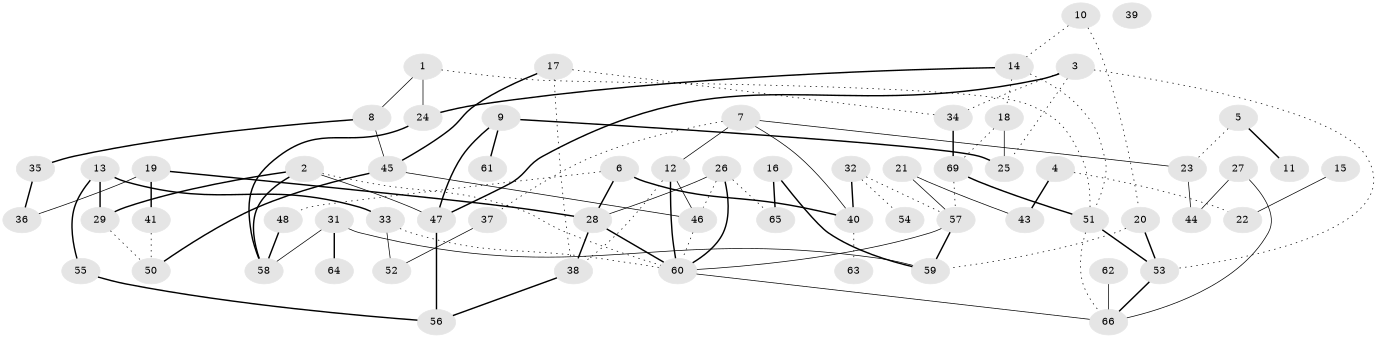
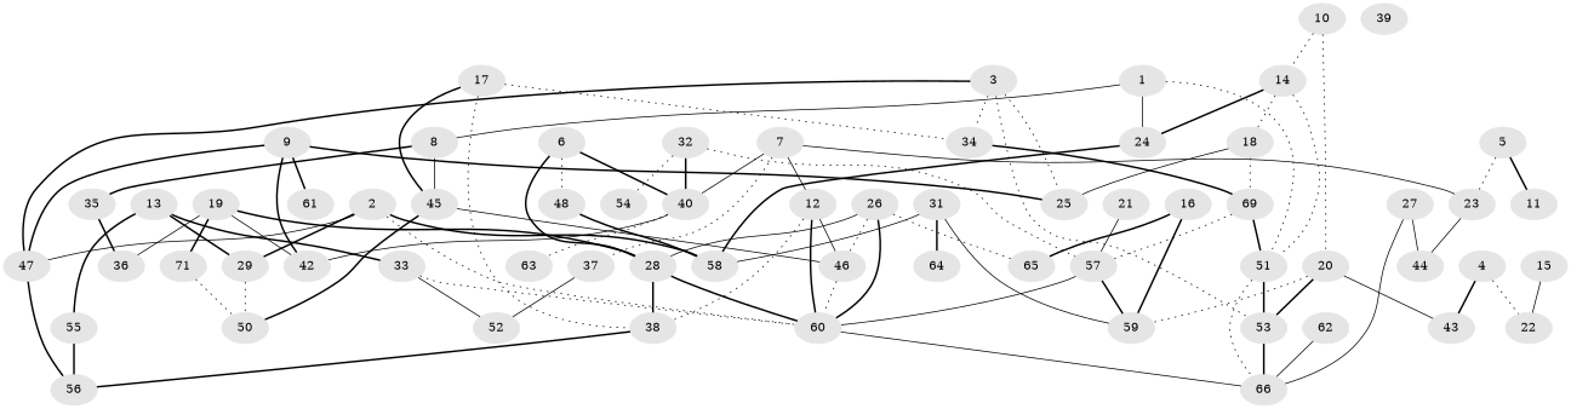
  graph {
    node [color=gray90 style=filled]
    edge [style=bold]
    1
    8
    24
    51
    45
    35
    58
    53
    66
    2
    29
    47
    60
    50
    56
    3
    25
    34
    n19 [label=69]
    4
    22
    43
    5
    11
    23
    44
    6
    28
    40
    48
    38
+   42
    63
    7
    12
    37
    46
    52
    9
    61
    10
    14
    20
    18
    59
    13
    33
    55
    15
    16
    65
    17
    57
    19
    36
-   41
+   41 [label=71]
    21
    26
    27
    32
    54
    31
    64
    39
    62
    1 -- 8 [style=solid]
    1 -- 24 [style=solid]
    1 -- 51 [style=dotted]
    8 -- 45 [style=solid]
    8 -- 35
    24 -- 58
    51 -- 53
    51 -- 66 [style=dotted]
    45 -- 50
    45 -- 46 [style=solid]
    35 -- 36
    53 -- 66
    2 -- 58
    2 -- 29
    2 -- 47 [style=solid]
    2 -- 60 [style=dotted]
    29 -- 50 [style=dotted]
    47 -- 56
    60 -- 66 [style=solid]
    3 -- 53 [style=dotted]
    3 -- 47
    3 -- 25 [style=dotted]
    3 -- 34 [style=dotted]
    34 -- n19
    n19 -- 51
    n19 -- 57 [style=dotted]
    4 -- 22 [style=dotted]
    4 -- 43
    5 -- 11
    5 -- 23 [style=dotted]
    23 -- 44 [style=solid]
    6 -- 28
    6 -- 40
    6 -- 48 [style=dotted]
    28 -- 60
    28 -- 38
+   40 -- 42 [style=solid]
    40 -- 63 [style=dotted]
    48 -- 58
    38 -- 56
    7 -- 23 [style=solid]
    7 -- 40 [style=solid]
    7 -- 12 [style=solid]
    7 -- 37 [style=dotted]
    12 -- 60
    12 -- 38 [style=dotted]
    12 -- 46 [style=solid]
    37 -- 52 [style=solid]
    46 -- 60 [style=dotted]
    9 -- 47
    9 -- 25
+   9 -- 42
    9 -- 61
    10 -- 14 [style=dotted]
    10 -- 20 [style=dotted]
    14 -- 24
    14 -- 51 [style=dotted]
    14 -- 18 [style=dotted]
    20 -- 53
    20 -- 59 [style=dotted]
    18 -- 25 [style=solid]
    18 -- n19 [style=dotted]
    13 -- 29
    13 -- 33
    13 -- 55
    33 -- 60 [style=dotted]
    33 -- 52 [style=solid]
    55 -- 56
    15 -- 22 [style=solid]
    16 -- 59
    16 -- 65
    17 -- 45
    17 -- 34 [style=dotted]
    17 -- 38 [style=dotted]
    57 -- 60 [style=solid]
    57 -- 59
    19 -- 28
+   19 -- 42 [style=solid]
    19 -- 36 [style=solid]
    19 -- 41
    41 -- 50 [style=dotted]
-   21 -- 43 [style=solid]
+   20 -- 43 [style=solid]
    21 -- 57 [style=solid]
    26 -- 60
    26 -- 28 [style=solid]
    26 -- 46 [style=dotted]
    26 -- 65 [style=dotted]
    27 -- 66 [style=solid]
    27 -- 44 [style=solid]
    32 -- 40
    32 -- 57 [style=dotted]
    32 -- 54 [style=dotted]
    31 -- 58 [style=solid]
    31 -- 59 [style=solid]
    31 -- 64
    62 -- 66 [style=solid]
  }
